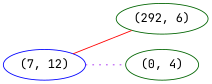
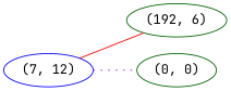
  graph {
    fontname="JetBrains Mono"
    rankdir=LR
    node [color=darkgreen fontname="JetBrains Mono"]
    edge [fontname="JetBrains Mono"]
-   "(192, 6)" [label="(292, 6)"]
+   "(192, 6)"
    "(7, 12)" [color=blue]
-   "(0, 0)" [label="(0, 4)"]
+   "(0, 0)"
    "(7, 12)" -- "(192, 6)" [color=red style=solid weight=1]
    "(7, 12)" -- "(0, 0)" [color=purple style=dotted weight=4]
  }
